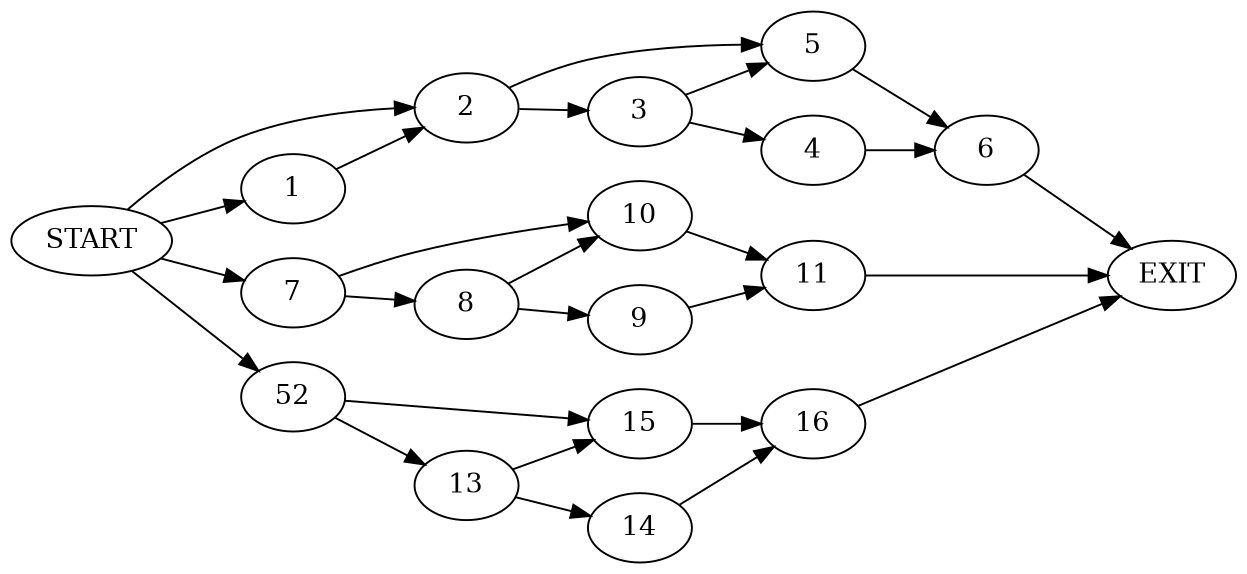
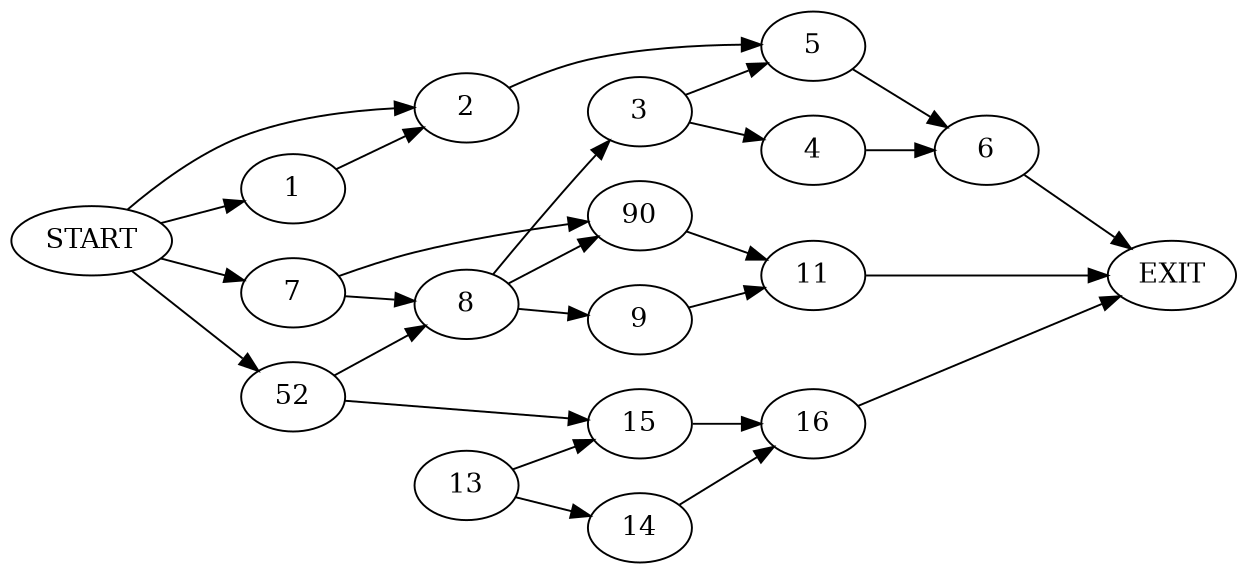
  digraph {
    rankdir=LR
    n1 [label=START]
    1
    2
    7
    n5 [label=52]
    3
    5
    8
-   10
+   10 [label=90]
    13
    15
    4
    6
    n14 [label=EXIT]
    9
    11
    14
    16
    n1 -> 1
    n1 -> 2
    n1 -> 7 [tailport=s2]
    n1 -> n5 [tailport=s3]
    1 -> 2
-   2 -> 3
+   8 -> 3
    2 -> 5
    7 -> 8
    7 -> 10
-   n5 -> 13
+   n5 -> 8
    n5 -> 15
    3 -> 5
    3 -> 4
    5 -> 6
    8 -> 10
    8 -> 9
    10 -> 11
    13 -> 15
    13 -> 14
    15 -> 16
    4 -> 6
    6 -> n14
    9 -> 11
    11 -> n14
    14 -> 16
    16 -> n14
  }
